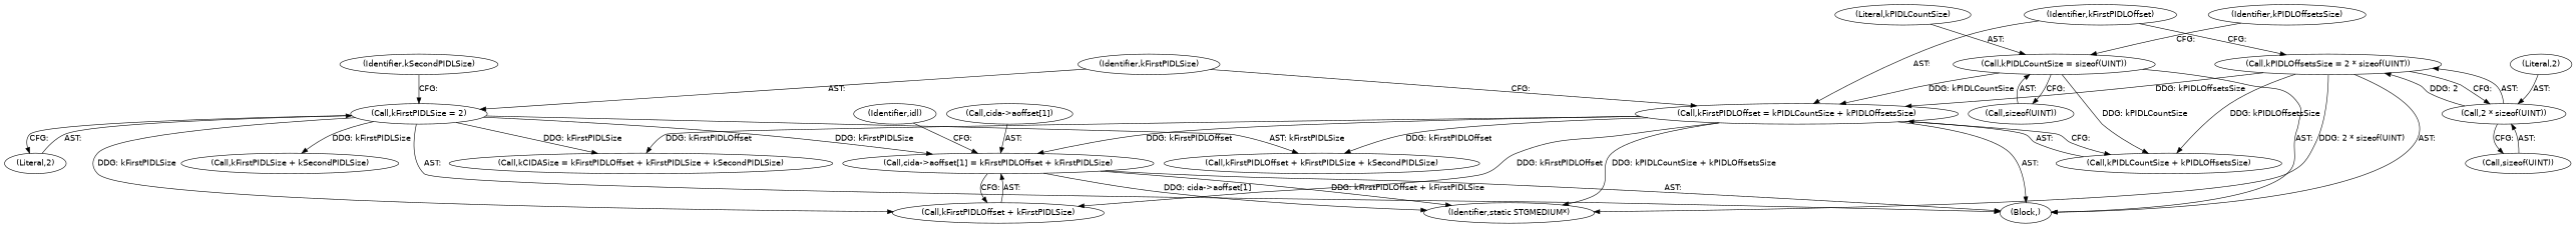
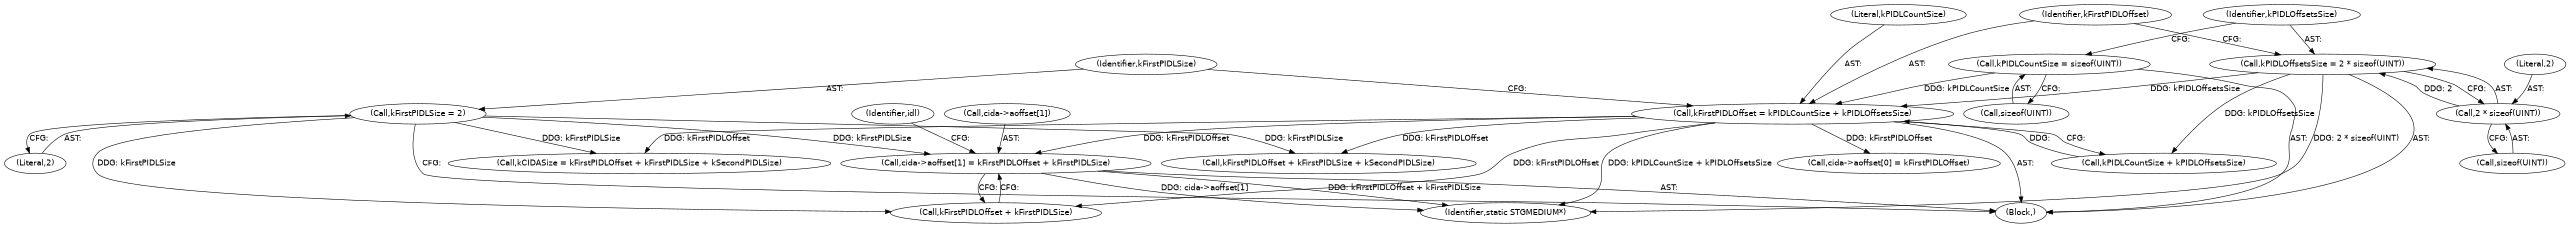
  digraph {
    fontname="DejaVu Sans"
    node [fontname="DejaVu Sans"]
    edge [fontname="DejaVu Sans"]
    n1 [label="(Call,cida->aoffset[1] = kFirstPIDLOffset + kFirstPIDLSize)"]
    n2 [label="(Identifier,static STGMEDIUM*)"]
    n3 [label="(Block,)"]
    n4 [label="(Call,kFirstPIDLOffset + kFirstPIDLSize)"]
    n5 [label="(Call,kFirstPIDLOffset = kPIDLCountSize + kPIDLOffsetsSize)"]
    n6 [label="(Call,kCIDASize = kFirstPIDLOffset + kFirstPIDLSize + kSecondPIDLSize)"]
+   n7 [label="(Call,cida->aoffset[0] = kFirstPIDLOffset)"]
    n8 [label="(Call,kFirstPIDLOffset + kFirstPIDLSize + kSecondPIDLSize)"]
    n9 [label="(Call,kPIDLCountSize + kPIDLOffsetsSize)"]
    n10 [label="(Call,kPIDLCountSize = sizeof(UINT))"]
    n11 [label="(Call,sizeof(UINT))"]
    n12 [label="(Call,kPIDLOffsetsSize = 2 * sizeof(UINT))"]
    n13 [label="(Call,2 * sizeof(UINT))"]
    n14 [label="(Call,sizeof(UINT))"]
    n15 [label="(Call,kFirstPIDLSize = 2)"]
-   n16 [label="(Call,kFirstPIDLSize + kSecondPIDLSize)"]
    n17 [label="(Literal,2)"]
    n18 [label="(Literal,2)"]
    n19 [label="(Identifier,kFirstPIDLOffset)"]
    n20 [label="(Identifier,idl)"]
    n21 [label="(Identifier,kPIDLOffsetsSize)"]
-   n22 [label="(Identifier,kSecondPIDLSize)"]
    n23 [label="(Identifier,kFirstPIDLSize)"]
    n24 [label="(Literal,kPIDLCountSize)"]
    n25 [label="(Call,cida->aoffset[1])"]
    n1 -> n2 [label="DDG: kFirstPIDLOffset + kFirstPIDLSize"]
    n1 -> n2 [label="DDG: cida->aoffset[1]"]
    n1 -> n3 [label="AST: "]
    n1 -> n4 [label="CFG: "]
-   n4 -> n1 [label="AST: "]
+   n4 -> n1 [label="CFG: "]
    n5 -> n1 [label="DDG: kFirstPIDLOffset"]
    n5 -> n2 [label="DDG: kPIDLCountSize + kPIDLOffsetsSize"]
    n5 -> n3 [label="AST: "]
    n5 -> n4 [label="DDG: kFirstPIDLOffset"]
    n5 -> n6 [label="DDG: kFirstPIDLOffset"]
+   n5 -> n7 [label="DDG: kFirstPIDLOffset"]
    n5 -> n8 [label="DDG: kFirstPIDLOffset"]
    n5 -> n9 [label="CFG: "]
-   n9 -> n5 [label="AST: "]
+   n9 -> n5 [label="DDG: "]
    n10 -> n3 [label="AST: "]
    n10 -> n5 [label="DDG: kPIDLCountSize"]
-   n10 -> n9 [label="DDG: kPIDLCountSize"]
    n10 -> n11 [label="CFG: "]
    n11 -> n10 [label="AST: "]
    n12 -> n2 [label="DDG: 2 * sizeof(UINT)"]
    n12 -> n3 [label="AST: "]
    n12 -> n5 [label="DDG: kPIDLOffsetsSize"]
    n12 -> n9 [label="DDG: kPIDLOffsetsSize"]
    n12 -> n13 [label="CFG: "]
    n13 -> n12 [label="AST: "]
    n13 -> n12 [label="DDG: 2"]
    n13 -> n14 [label="CFG: "]
    n14 -> n13 [label="AST: "]
    n15 -> n1 [label="DDG: kFirstPIDLSize"]
-   n15 -> n3 [label="AST: "]
+   n15 -> n3 [label="CFG: "]
    n15 -> n4 [label="DDG: kFirstPIDLSize"]
    n15 -> n6 [label="DDG: kFirstPIDLSize"]
-   n15 -> n8 [label="AST: kFirstPIDLSize"]
-   n15 -> n16 [label="DDG: kFirstPIDLSize"]
+   n15 -> n8 [label="DDG: kFirstPIDLSize"]
    n15 -> n17 [label="CFG: "]
    n17 -> n15 [label="AST: "]
    n18 -> n13 [label="AST: "]
    n19 -> n5 [label="AST: "]
    n19 -> n12 [label="CFG: "]
    n20 -> n1 [label="CFG: "]
    n21 -> n10 [label="CFG: "]
-   n22 -> n15 [label="CFG: "]
+   n21 -> n12 [label="AST: "]
    n23 -> n5 [label="CFG: "]
    n23 -> n15 [label="AST: "]
-   n24 -> n10 [label="AST: "]
+   n24 -> n5 [label="AST: "]
    n25 -> n1 [label="AST: "]
  }
